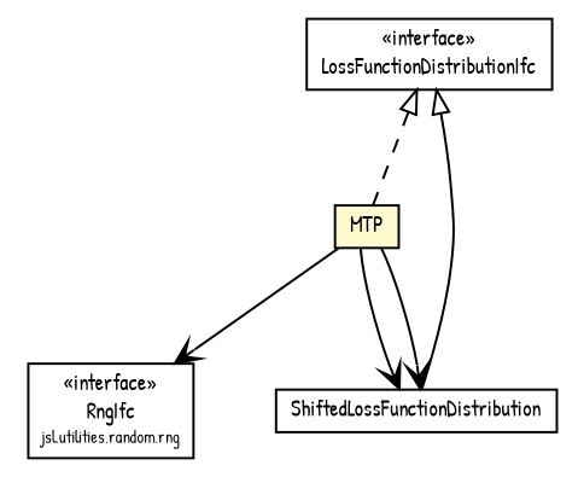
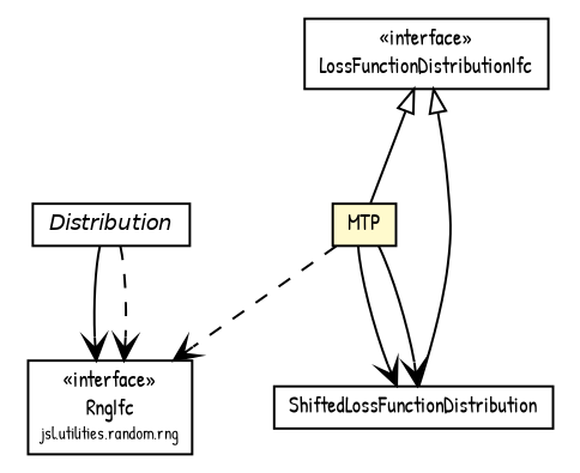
  digraph {
    fontname="Patrick Hand"
    nodesep=0.25
    ranksep=0.5
    node [fontcolor=black fontname="Patrick Hand" fontsize=9.0 shape=plaintext]
    edge [arrowhead=open color=black fontcolor=black fontname="Patrick Hand" fontsize=10.0 headport=p labelfontname=Helvetica labelfontsize=10 tailport=p]
    n1 [label=<<table title="jsl.utilities.random.distributions.ShiftedLossFunctionDistribution" border="0" cellborder="1" cellspacing="0" cellpadding="2" port="p" href="./ShiftedLossFunctionDistribution.html"> 		<tr><td><table border="0" cellspacing="0" cellpadding="1"> <tr><td align="center" balign="center"> ShiftedLossFunctionDistribution </td></tr> 		</table></td></tr> 		</table>>]
    n2 [label=<<table title="jsl.utilities.random.distributions.MTP" border="0" cellborder="1" cellspacing="0" cellpadding="2" port="p" bgcolor="lemonChiffon" href="./MTP.html"> 		<tr><td><table border="0" cellspacing="0" cellpadding="1"> <tr><td align="center" balign="center"> MTP </td></tr> 		</table></td></tr> 		</table>>]
    n3 [label=<<table title="jsl.utilities.random.rng.RngIfc" border="0" cellborder="1" cellspacing="0" cellpadding="2" port="p" href="../rng/RngIfc.html"> 		<tr><td><table border="0" cellspacing="0" cellpadding="1"> <tr><td align="center" balign="center"> &#171;interface&#187; </td></tr> <tr><td align="center" balign="center"> RngIfc </td></tr> <tr><td align="center" balign="center"><font point-size="7.0"> jsl.utilities.random.rng </font></td></tr> 		</table></td></tr> 		</table>>]
    n4 [label=<<table title="jsl.utilities.random.distributions.LossFunctionDistributionIfc" border="0" cellborder="1" cellspacing="0" cellpadding="2" port="p" href="./LossFunctionDistributionIfc.html"> 		<tr><td><table border="0" cellspacing="0" cellpadding="1"> <tr><td align="center" balign="center"> &#171;interface&#187; </td></tr> <tr><td align="center" balign="center"> LossFunctionDistributionIfc </td></tr> 		</table></td></tr> 		</table>>]
+   n5 [label=<<table title="jsl.utilities.random.distributions.Distribution" border="0" cellborder="1" cellspacing="0" cellpadding="2" port="p" href="./Distribution.html"> 		<tr><td><table border="0" cellspacing="0" cellpadding="1"> <tr><td align="center" balign="center"><font face="Helvetica-Oblique"> Distribution </font></td></tr> 		</table></td></tr> 		</table>>]
    n2 -> n1
    n2 -> n1
-   n2 -> n3 [style=solid]
+   n2 -> n3 [style=dashed]
    n4 -> n1 [arrowtail=empty dir=back fontsize=10 style=solid arrowhead="" color="" fontcolor=""]
-   n4 -> n2 [arrowtail=empty dir=back fontsize=10 style=dashed arrowhead="" color="" fontcolor=""]
+   n4 -> n2 [arrowtail=empty dir=back fontsize=10 style=solid arrowhead="" color="" fontcolor=""]
+   n5 -> n3
+   n5 -> n3 [style=dashed]
  }
